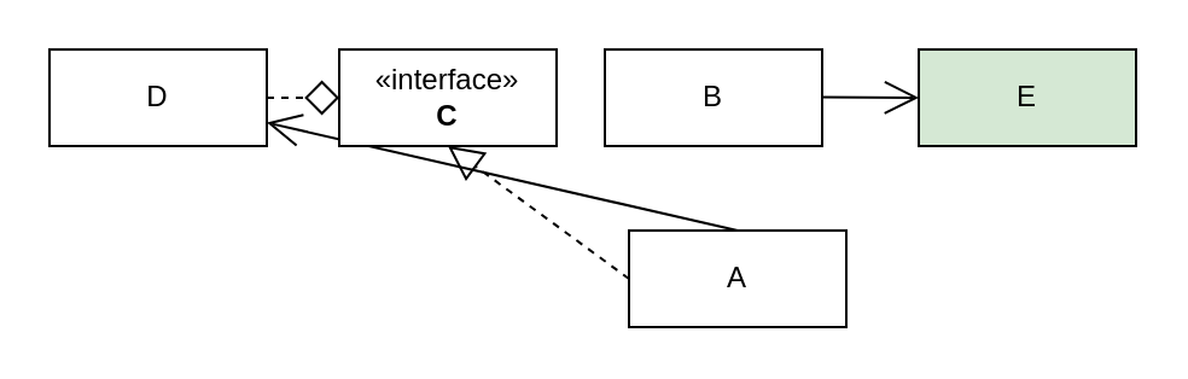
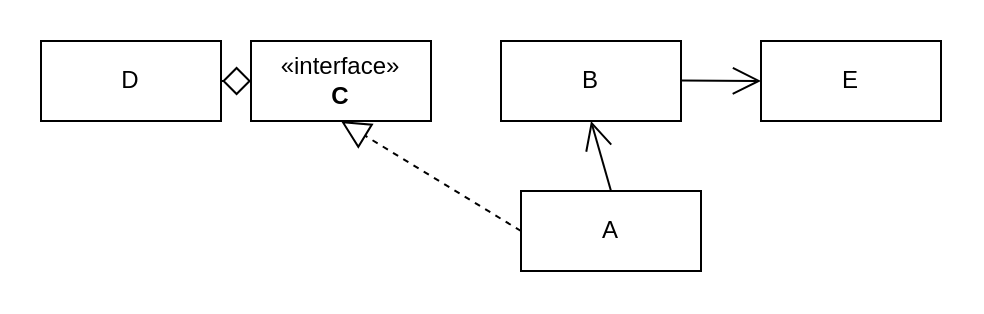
  <mxCell id="0" />
  <mxCell id="1" parent="0" />
  <mxCell id="2" value="A" style="html=1;whiteSpace=wrap;" vertex="1" parent="1"><mxGeometry x="260" y="95" width="90" height="40" as="geometry" /></mxCell>
  <mxCell id="3" value="B" style="html=1;whiteSpace=wrap;" vertex="1" parent="1"><mxGeometry x="250" y="20" width="90" height="40" as="geometry" /></mxCell>
  <mxCell id="4" value="D" style="html=1;whiteSpace=wrap;" vertex="1" parent="1"><mxGeometry x="20" y="20" width="90" height="40" as="geometry" /></mxCell>
- <mxCell id="5" value="E" style="html=1;whiteSpace=wrap;fillColor=#d5e8d4;" vertex="1" parent="1"><mxGeometry x="380" y="20" width="90" height="40" as="geometry" /></mxCell>
- <mxCell id="6" value="" style="endArrow=open;endFill=1;endSize=12;html=1;rounded=0;exitX=0.5;exitY=0;exitDx=0;exitDy=0;" edge="1" parent="1" source="2" target="4"><mxGeometry width="160" relative="1" as="geometry"><mxPoint x="290" y="130" as="sourcePoint" /><mxPoint x="450" y="130" as="targetPoint" /></mxGeometry></mxCell>
- <mxCell id="7" value="«interface»&lt;br&gt;&lt;b&gt;C&lt;/b&gt;" style="html=1;whiteSpace=wrap;" vertex="1" parent="1"><mxGeometry x="140" y="20" width="90" height="40" as="geometry" /></mxCell>
+ <mxCell id="5" value="E" style="html=1;whiteSpace=wrap;" vertex="1" parent="1"><mxGeometry x="380" y="20" width="90" height="40" as="geometry" /></mxCell>
+ <mxCell id="6" value="" style="endArrow=open;endFill=1;endSize=12;html=1;rounded=0;exitX=0.5;exitY=0;exitDx=0;exitDy=0;entryX=0.5;entryY=1;entryDx=0;entryDy=0;" edge="1" parent="1" source="2" target="3"><mxGeometry width="160" relative="1" as="geometry"><mxPoint x="290" y="130" as="sourcePoint" /><mxPoint x="450" y="130" as="targetPoint" /></mxGeometry></mxCell>
+ <mxCell id="7" value="«interface»&lt;br&gt;&lt;b&gt;C&lt;/b&gt;" style="html=1;whiteSpace=wrap;" vertex="1" parent="1"><mxGeometry x="125" y="20" width="90" height="40" as="geometry" /></mxCell>
  <mxCell id="8" value="" style="endArrow=block;dashed=1;endFill=0;endSize=12;html=1;rounded=0;exitX=0;exitY=0.5;exitDx=0;exitDy=0;entryX=0.5;entryY=1;entryDx=0;entryDy=0;" edge="1" parent="1" source="2" target="7"><mxGeometry width="160" relative="1" as="geometry"><mxPoint x="260" y="130" as="sourcePoint" /><mxPoint x="420" y="130" as="targetPoint" /></mxGeometry></mxCell>
  <mxCell id="9" value="" style="endArrow=diamond;dashed=1;endFill=0;endSize=12;html=1;rounded=0;exitX=1;exitY=0.5;exitDx=0;exitDy=0;entryX=0;entryY=0.5;entryDx=0;entryDy=0;" edge="1" parent="1" source="4" target="7"><mxGeometry width="160" relative="1" as="geometry"><mxPoint x="200" y="130" as="sourcePoint" /><mxPoint x="360" y="130" as="targetPoint" /></mxGeometry></mxCell>
  <mxCell id="10" value="" style="endArrow=open;endFill=1;endSize=12;html=1;rounded=0;" edge="1" parent="1"><mxGeometry width="160" relative="1" as="geometry"><mxPoint x="340" y="39.76" as="sourcePoint" /><mxPoint x="380" y="40" as="targetPoint" /></mxGeometry></mxCell>
